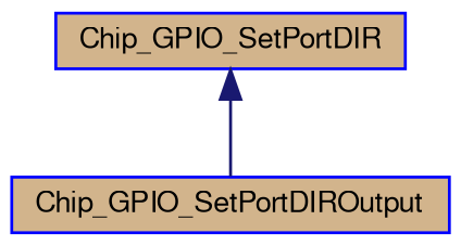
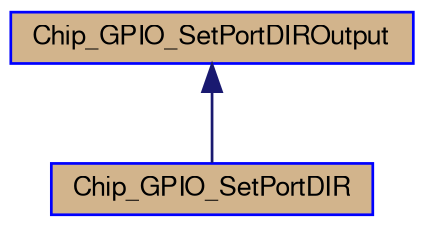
  digraph {
    rankdir=TB
    node [color=blue fillcolor=tan fontname=FreeSans fontsize=10 shape=record style=filled]
    n1 [fontcolor=black height=0.2 label=Chip_GPIO_SetPortDIROutput width=0.4]
    n2 [height=0.2 label=Chip_GPIO_SetPortDIR width=0.4]
-   n2 -> n1 [color=midnightblue dir=back fontname=FreeSans fontsize=10 labelfontname=FreeSans labelfontsize=10 style=solid]
+   n1 -> n2 [color=midnightblue dir=back fontname=FreeSans fontsize=10 labelfontname=FreeSans labelfontsize=10 style=solid]
  }
